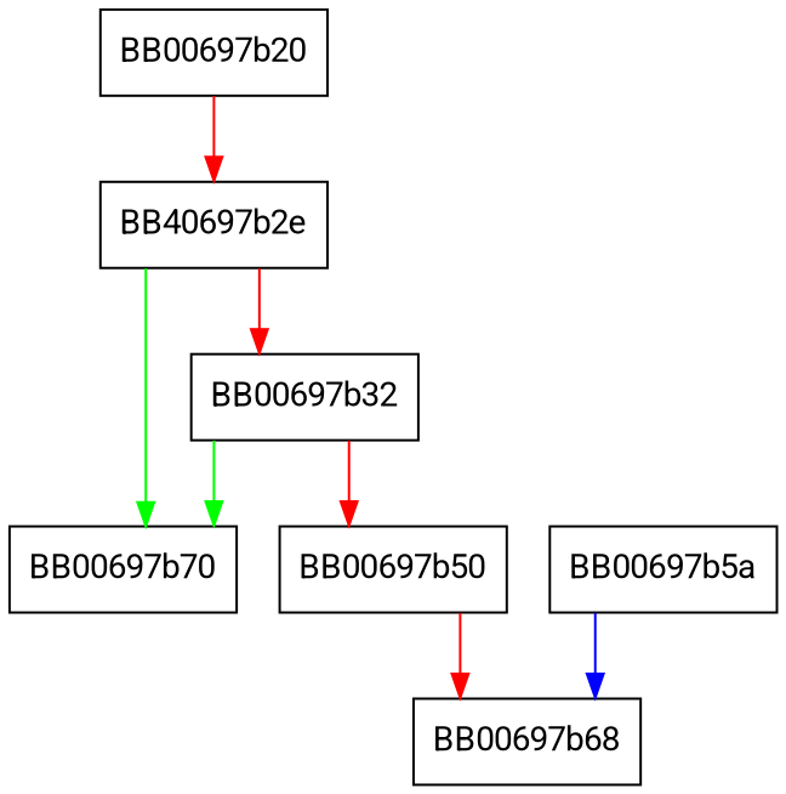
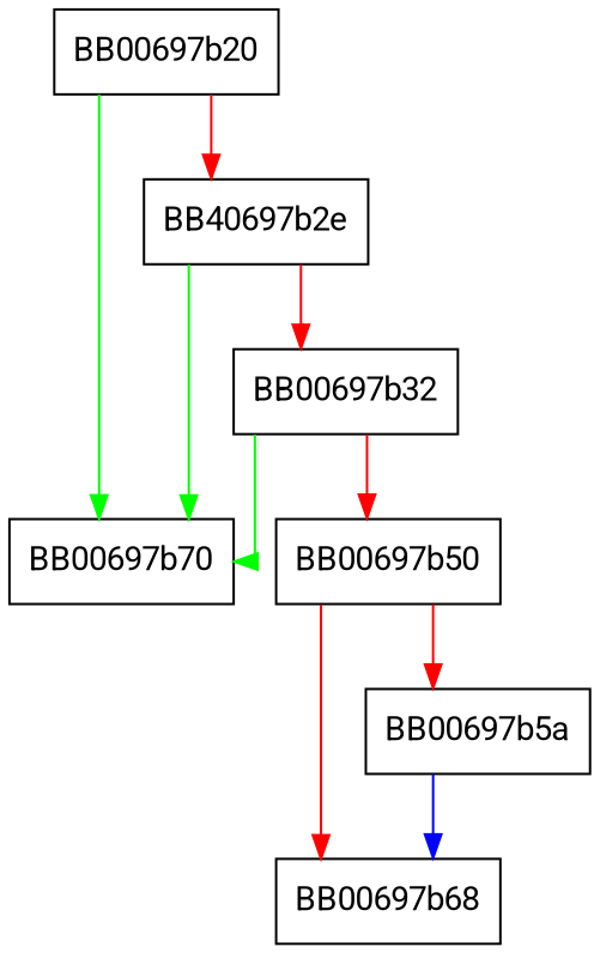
  digraph {
    fontname=Roboto
    splines=ortho
    node [fontname=Roboto shape=box]
    edge [color=red fontname=Roboto]
    BB00697b20
    BB00697b70
    n3 [label=BB40697b2e]
    BB00697b32
    BB00697b50
    BB00697b68
    BB00697b5a
+   BB00697b20 -> BB00697b70 [color=green]
    BB00697b20 -> n3
    n3 -> BB00697b70 [color=green]
    n3 -> BB00697b32
    BB00697b32 -> BB00697b70 [color=green]
    BB00697b32 -> BB00697b50
    BB00697b50 -> BB00697b68
+   BB00697b50 -> BB00697b5a
    BB00697b5a -> BB00697b68 [color=blue]
  }
